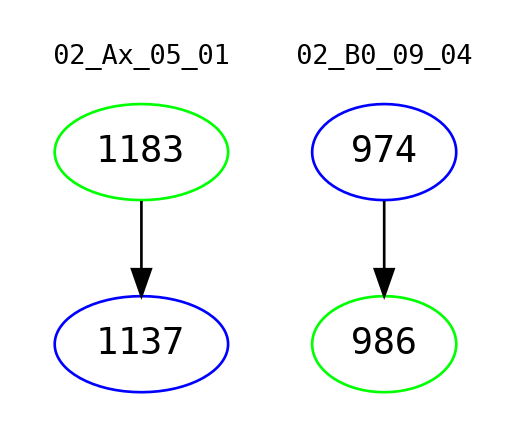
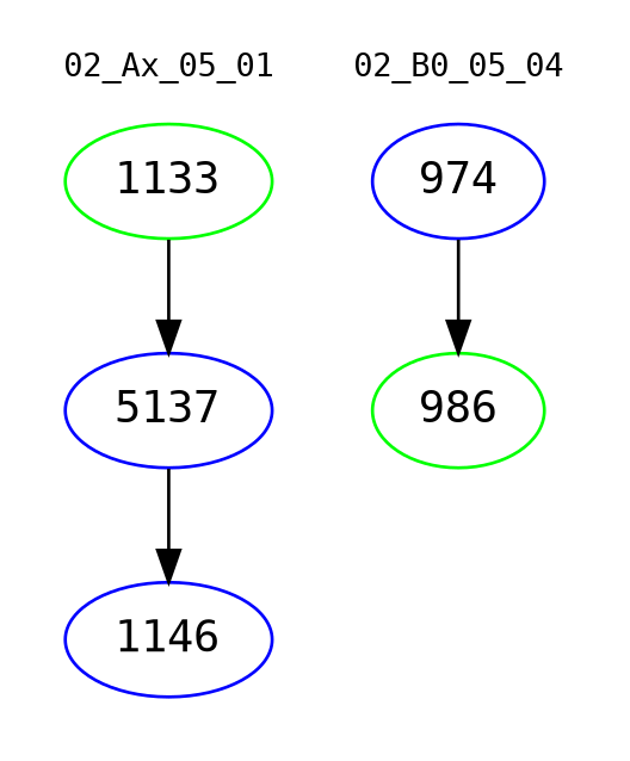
  digraph {
    fontname="DejaVu Sans Mono"
    node [color=blue fontname="DejaVu Sans Mono"]
    edge [color=black fontname="DejaVu Sans Mono"]
-   n1 [label=1137]
-   n2 [color=green label=1183]
+   n1 [label=5137]
+   n2 [color=green label=1133]
+   n3 [label=1146]
    n4 [label=974]
    n5 [color=green label=986]
    subgraph cluster_1 {
      color=white
      fontsize=10
      label="02_Ax_05_01"
      n1
      n2
+     n3
    }
    subgraph cluster_2 {
      color=white
      fontsize=10
-     label="02_B0_09_04"
+     label="02_B0_05_04"
      n4
      n5
    }
+   n1 -> n3
    n2 -> n1
    n4 -> n5
  }
